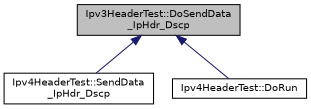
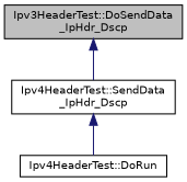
  digraph {
    rankdir=TB
    node [color=black fillcolor=white fontname=Helvetica fontsize=10 shape=record style=filled]
    edge [color=midnightblue dir=back fontname=Helvetica fontsize=10 labelfontname=Helvetica labelfontsize=10 style=solid]
    n1 [fillcolor=grey75 fontcolor=black height=0.2 label="Ipv3HeaderTest::DoSendData\l_IpHdr_Dscp" width=0.4]
    n2 [height=0.2 label="Ipv4HeaderTest::SendData\l_IpHdr_Dscp" width=0.4]
    n3 [height=0.2 label="Ipv4HeaderTest::DoRun" width=0.4]
    n1 -> n2
-   n1 -> n3
+   n2 -> n3
  }
